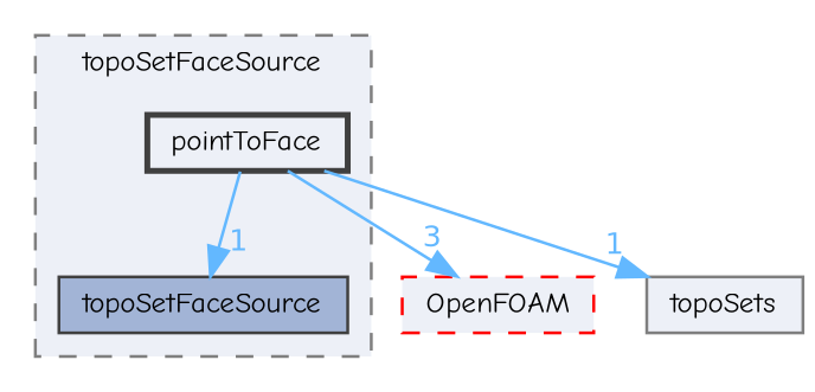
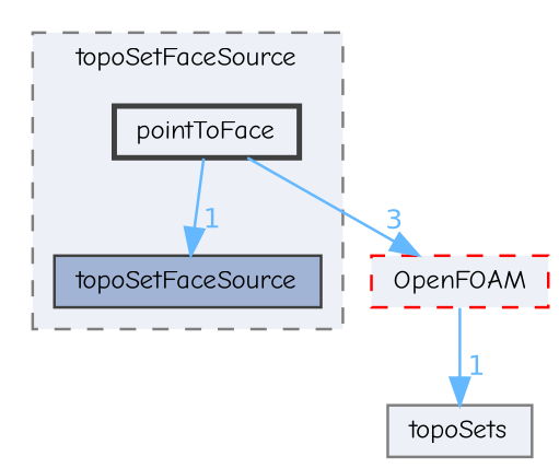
  digraph {
    compound=true
    fontname="Comic Neue"
    node [color=grey25 fillcolor="#edf0f7" fontname="Comic Neue" fontsize=10 shape=box style=filled]
    edge [color=steelblue1 fontcolor=steelblue1 fontname="Comic Neue" fontsize=10 headlabel=1 labeldistance=1.5 labelfontname=Helvetica labelfontsize=10]
    n1 [fillcolor="#a2b4d6" height=0.2 label=topoSetFaceSource width=0.4]
    n2 [height=0.2 label=pointToFace style="filled,bold" width=0.4]
    n3 [color=red height=0.2 label=OpenFOAM style="filled,dashed" width=0.4]
    n4 [color=grey50 height=0.2 label=topoSets width=0.4]
    subgraph cluster_1 {
      bgcolor="#edf0f7"
      fontsize=10
      label=topoSetFaceSource
      pencolor=grey50
      style="filled,dashed"
      n1
      n2
    }
    n2 -> n1
    n2 -> n3 [headlabel=3]
-   n2 -> n4
+   n3 -> n4
  }
